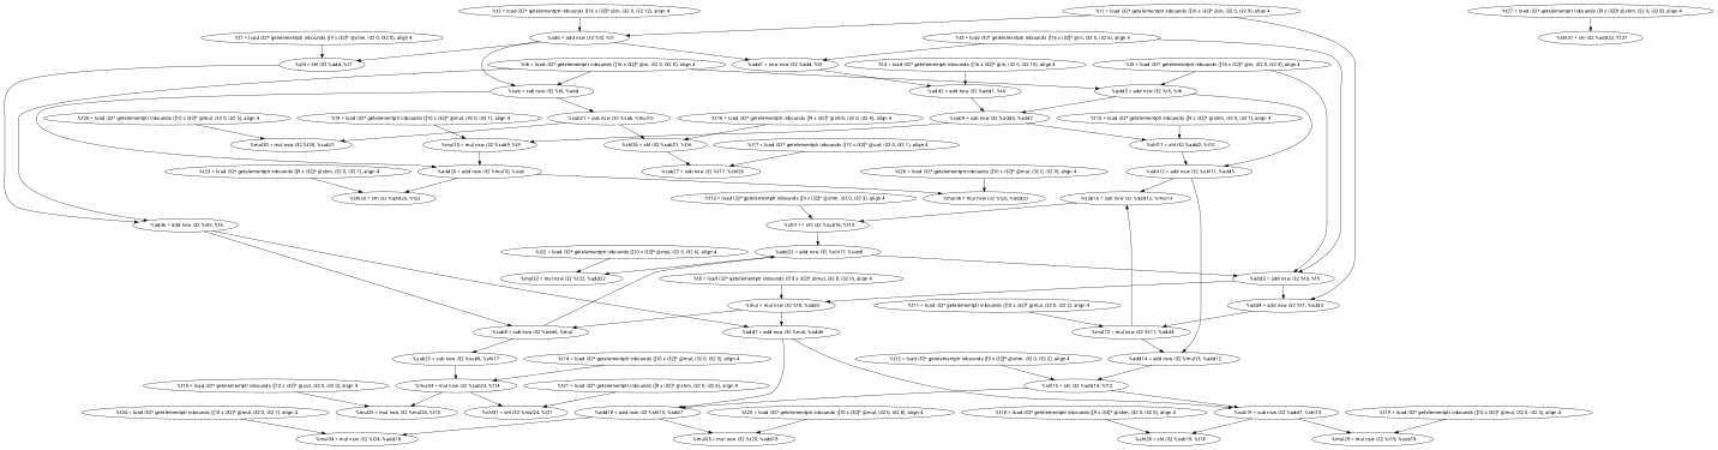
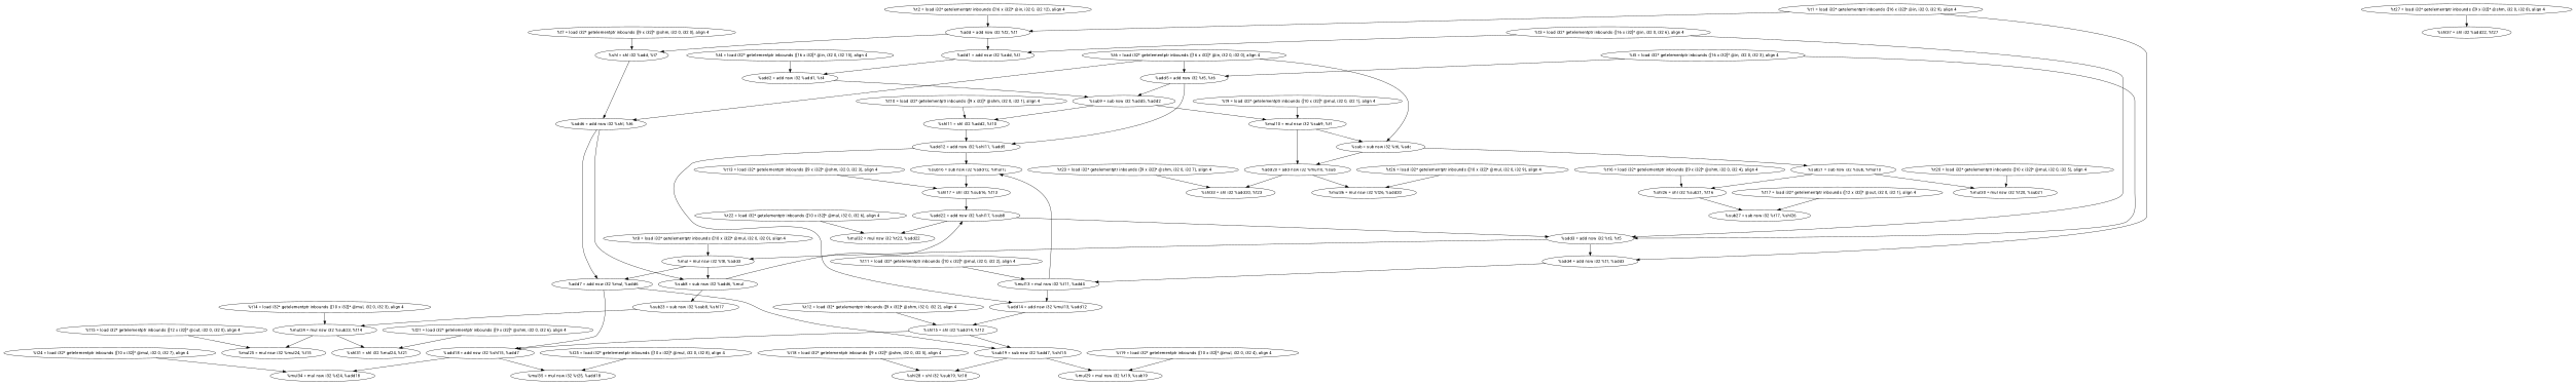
  digraph {
    compound=true
    fontname=Roboto
    node [fontname=Roboto]
    edge [fontname=Roboto]
    n1 [label="  %t1 = load i32* getelementptr inbounds ([16 x i32]* @in, i32 0, i32 9), align 4"]
    n2 [label="  %add = add nsw i32 %t2, %t1"]
    n3 [label="  %add4 = add nsw i32 %t1, %add3"]
-   n4 [label="%add1 = nsw nsw i32 %add, %t3"]
+   n4 [label="  %add1 = add nsw i32 %add, %t3"]
    n5 [label="  %sub = sub nsw i32 %t6, %add"]
    n6 [label="  %shl = shl i32 %add, %t7"]
    n7 [label="  %mul13 = mul nsw i32 %t11, %add4"]
    n8 [label="  %t2 = load i32* getelementptr inbounds ([16 x i32]* @in, i32 0, i32 12), align 4"]
    n9 [label="  %add2 = add nsw i32 %add1, %t4"]
    n10 [label="  %add20 = add nsw i32 %mul10, %sub"]
    n11 [label="  %sub21 = sub nsw i32 %sub, %mul10"]
    n12 [label="  %add6 = add nsw i32 %shl, %t6"]
    n13 [label="  %t3 = load i32* getelementptr inbounds ([16 x i32]* @in, i32 0, i32 6), align 4"]
    n14 [label="  %add3 = add nsw i32 %t3, %t5"]
    n15 [label="  %mul = mul nsw i32 %t8, %add3"]
    n16 [label="  %sub9 = sub nsw i32 %add5, %add2"]
    n17 [label="  %t4 = load i32* getelementptr inbounds ([16 x i32]* @in, i32 0, i32 15), align 4"]
    n18 [label="  %shl11 = shl i32 %add2, %t10"]
    n19 [label="  %mul10 = mul nsw i32 %sub9, %t9"]
    n20 [label="  %add12 = add nsw i32 %shl11, %add5"]
    n21 [label="  %t5 = load i32* getelementptr inbounds ([16 x i32]* @in, i32 0, i32 3), align 4"]
    n22 [label="  %add5 = add nsw i32 %t5, %t6"]
    n23 [label="  %add7 = add nsw i32 %mul, %add6"]
    n24 [label="  %sub8 = sub nsw i32 %add6, %mul"]
    n25 [label="  %add14 = add nsw i32 %mul13, %add12"]
    n26 [label="  %sub16 = sub nsw i32 %add12, %mul13"]
    n27 [label="  %t6 = load i32* getelementptr inbounds ([16 x i32]* @in, i32 0, i32 0), align 4"]
    n28 [label="  %shl33 = shl i32 %add20, %t23"]
    n29 [label="  %mul36 = mul nsw i32 %t26, %add20"]
    n30 [label="  %shl26 = shl i32 %sub21, %t16"]
    n31 [label="  %mul30 = mul nsw i32 %t20, %sub21"]
    n32 [label="  %t7 = load i32* getelementptr inbounds ([9 x i32]* @shm, i32 0, i32 0), align 4"]
    n33 [label="  %add18 = add nsw i32 %shl15, %add7"]
    n34 [label="  %sub19 = sub nsw i32 %add7, %shl15"]
    n35 [label="  %add22 = add nsw i32 %shl17, %sub8"]
    n36 [label="  %sub23 = sub nsw i32 %sub8, %shl17"]
    n37 [label="  %t8 = load i32* getelementptr inbounds ([10 x i32]* @mul, i32 0, i32 0), align 4"]
    n38 [label="  %mul34 = mul nsw i32 %t24, %add18"]
    n39 [label="  %mul35 = mul nsw i32 %t25, %add18"]
    n40 [label="  %shl28 = shl i32 %sub19, %t18"]
    n41 [label="  %mul29 = mul nsw i32 %t19, %sub19"]
    n42 [label="  %mul32 = mul nsw i32 %t22, %add22"]
    n43 [label="  %mul24 = mul nsw i32 %sub23, %t14"]
    n44 [label="  %t9 = load i32* getelementptr inbounds ([10 x i32]* @mul, i32 0, i32 1), align 4"]
    n45 [label="  %t10 = load i32* getelementptr inbounds ([9 x i32]* @shm, i32 0, i32 1), align 4"]
    n46 [label="  %shl15 = shl i32 %add14, %t12"]
    n47 [label="  %shl17 = shl i32 %sub16, %t13"]
    n48 [label="  %t11 = load i32* getelementptr inbounds ([10 x i32]* @mul, i32 0, i32 2), align 4"]
    n49 [label="  %t12 = load i32* getelementptr inbounds ([9 x i32]* @shm, i32 0, i32 2), align 4"]
    n50 [label="  %t13 = load i32* getelementptr inbounds ([9 x i32]* @shm, i32 0, i32 3), align 4"]
    n51 [label="  %sub27 = sub nsw i32 %t17, %shl26"]
    n52 [label="  %shl37 = shl i32 %add22, %t27"]
    n53 [label="  %mul25 = mul nsw i32 %mul24, %t15"]
    n54 [label="  %shl31 = shl i32 %mul24, %t21"]
    n55 [label="  %t14 = load i32* getelementptr inbounds ([10 x i32]* @mul, i32 0, i32 3), align 4"]
    n56 [label="  %t15 = load i32* getelementptr inbounds ([12 x i32]* @out, i32 0, i32 0), align 4"]
    n57 [label="  %t16 = load i32* getelementptr inbounds ([9 x i32]* @shm, i32 0, i32 4), align 4"]
    n58 [label="  %t17 = load i32* getelementptr inbounds ([12 x i32]* @out, i32 0, i32 1), align 4"]
    n59 [label="  %t18 = load i32* getelementptr inbounds ([9 x i32]* @shm, i32 0, i32 5), align 4"]
    n60 [label="  %t19 = load i32* getelementptr inbounds ([10 x i32]* @mul, i32 0, i32 4), align 4"]
    n61 [label="  %t20 = load i32* getelementptr inbounds ([10 x i32]* @mul, i32 0, i32 5), align 4"]
    n62 [label="  %t21 = load i32* getelementptr inbounds ([9 x i32]* @shm, i32 0, i32 6), align 4"]
    n63 [label="  %t22 = load i32* getelementptr inbounds ([10 x i32]* @mul, i32 0, i32 6), align 4"]
    n64 [label="  %t23 = load i32* getelementptr inbounds ([9 x i32]* @shm, i32 0, i32 7), align 4"]
    n65 [label="  %t24 = load i32* getelementptr inbounds ([10 x i32]* @mul, i32 0, i32 7), align 4"]
    n66 [label="  %t25 = load i32* getelementptr inbounds ([10 x i32]* @mul, i32 0, i32 8), align 4"]
    n67 [label="  %t26 = load i32* getelementptr inbounds ([10 x i32]* @mul, i32 0, i32 9), align 4"]
    n68 [label="  %t27 = load i32* getelementptr inbounds ([9 x i32]* @shm, i32 0, i32 8), align 4"]
    n1 -> n2
    n1 -> n3
    n2 -> n4
-   n2 -> n5
+   n19 -> n5
    n2 -> n6
    n3 -> n7
    n4 -> n9
    n5 -> n10
    n5 -> n11
    n6 -> n12
    n7 -> n25
    n7 -> n26
    n8 -> n2
    n9 -> n16
    n10 -> n28
    n10 -> n29
    n11 -> n30
    n11 -> n31
    n12 -> n23
    n12 -> n24
    n13 -> n4
    n13 -> n14
    n14 -> n3
    n14 -> n15
    n15 -> n23
    n15 -> n24
    n16 -> n18
    n16 -> n19
    n17 -> n9
    n18 -> n20
    n19 -> n10
    n20 -> n25
    n20 -> n26
    n21 -> n14
    n21 -> n22
    n22 -> n16
    n22 -> n20
    n23 -> n33
    n23 -> n34
    n24 -> n35
    n24 -> n36
    n25 -> n46
    n26 -> n47
    n27 -> n5
    n27 -> n12
    n27 -> n22
    n30 -> n51
    n32 -> n6
    n33 -> n38
    n33 -> n39
    n34 -> n40
    n34 -> n41
    n35 -> n14
    n35 -> n42
    n36 -> n43
    n37 -> n15
    n43 -> n53
    n43 -> n54
    n44 -> n19
    n45 -> n18
    n46 -> n33
    n46 -> n34
    n47 -> n35
    n48 -> n7
    n49 -> n46
    n50 -> n47
    n55 -> n43
    n56 -> n53
    n57 -> n30
    n58 -> n51
    n59 -> n40
    n60 -> n41
    n61 -> n31
    n62 -> n54
    n63 -> n42
    n64 -> n28
    n65 -> n38
    n66 -> n39
    n67 -> n29
    n68 -> n52
  }
